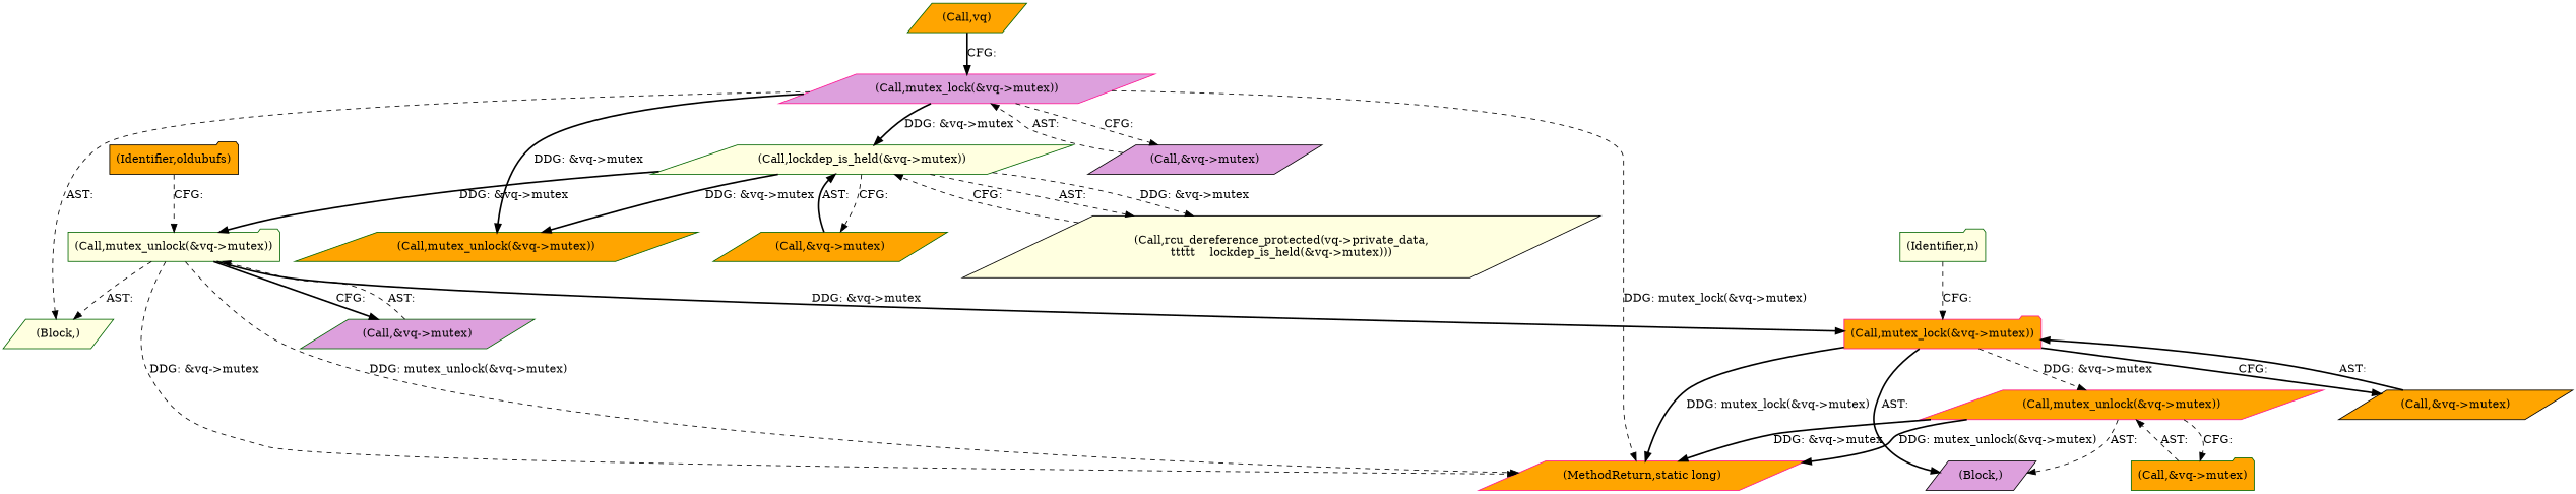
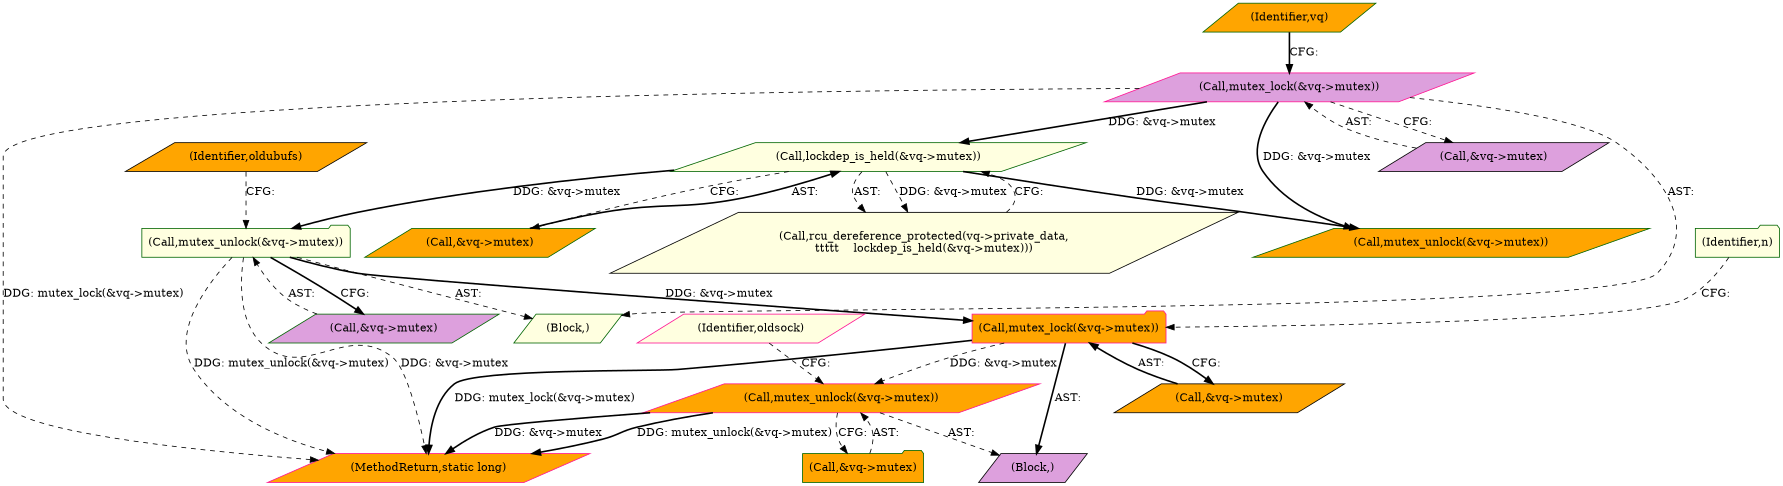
  digraph {
    node [color=darkgreen fillcolor=orange shape=parallelogram style=filled]
    edge [style=dashed]
    n1 [fillcolor=lightyellow label="(Call,mutex_unlock(&vq->mutex))" shape=folder]
    n2 [color=deeppink label="(Call,mutex_lock(&vq->mutex))" shape=folder]
    n3 [color=deeppink label="(MethodReturn,static long)"]
    n4 [fillcolor=lightyellow label="(Block,)"]
    n5 [fillcolor=plum label="(Call,&vq->mutex)"]
    n6 [color=deeppink label="(Call,mutex_unlock(&vq->mutex))"]
    n7 [color=black label="(Call,&vq->mutex)"]
    n8 [color=black fillcolor=plum label="(Block,)"]
    n9 [fillcolor=lightyellow label="(Call,lockdep_is_held(&vq->mutex))"]
    n10 [label="(Call,mutex_unlock(&vq->mutex))"]
    n11 [color=black fillcolor=lightyellow label="(Call,rcu_dereference_protected(vq->private_data,\n\t\t\t\t\t    lockdep_is_held(&vq->mutex)))"]
    n12 [label="(Call,&vq->mutex)"]
    n13 [color=deeppink fillcolor=plum label="(Call,mutex_lock(&vq->mutex))"]
    n14 [color=black fillcolor=plum label="(Call,&vq->mutex)"]
    n15 [label="(Call,&vq->mutex)" shape=folder]
    n16 [fillcolor=lightyellow label="(Identifier,n)" shape=folder]
-   n18 [label="(Call,vq)"]
-   n19 [color=black label="(Identifier,oldubufs)" shape=folder]
+   n17 [color=deeppink fillcolor=lightyellow label="(Identifier,oldsock)"]
+   n18 [label="(Identifier,vq)"]
+   n19 [color=black label="(Identifier,oldubufs)"]
    n1 -> n2 [label="DDG: &vq->mutex" style=bold]
    n1 -> n3 [label="DDG: &vq->mutex"]
    n1 -> n3 [label="DDG: mutex_unlock(&vq->mutex)"]
    n1 -> n4 [label="AST: "]
    n1 -> n5 [label="CFG: " style=bold]
    n2 -> n3 [label="DDG: mutex_lock(&vq->mutex)" style=bold]
    n2 -> n6 [label="DDG: &vq->mutex"]
    n2 -> n7 [label="CFG: " style=bold]
    n2 -> n8 [label="AST: " style=bold]
    n5 -> n1 [label="AST: "]
    n6 -> n3 [label="DDG: &vq->mutex" style=bold]
    n6 -> n3 [label="DDG: mutex_unlock(&vq->mutex)" style=bold]
    n6 -> n8 [label="AST: "]
    n6 -> n15 [label="CFG: "]
    n7 -> n2 [label="AST: " style=bold]
    n9 -> n1 [label="DDG: &vq->mutex" style=bold]
    n9 -> n10 [label="DDG: &vq->mutex" style=bold]
    n9 -> n11 [label="AST: "]
    n9 -> n11 [label="DDG: &vq->mutex"]
    n9 -> n12 [label="CFG: "]
    n11 -> n9 [label="CFG: "]
    n12 -> n9 [label="AST: " style=bold]
    n13 -> n3 [label="DDG: mutex_lock(&vq->mutex)"]
    n13 -> n4 [label="AST: "]
    n13 -> n9 [label="DDG: &vq->mutex" style=bold]
    n13 -> n10 [label="DDG: &vq->mutex" style=bold]
    n13 -> n14 [label="CFG: "]
    n14 -> n13 [label="AST: "]
    n15 -> n6 [label="AST: "]
    n16 -> n2 [label="CFG: "]
+   n17 -> n6 [label="CFG: "]
    n18 -> n13 [label="CFG: " style=bold]
    n19 -> n1 [label="CFG: "]
  }
